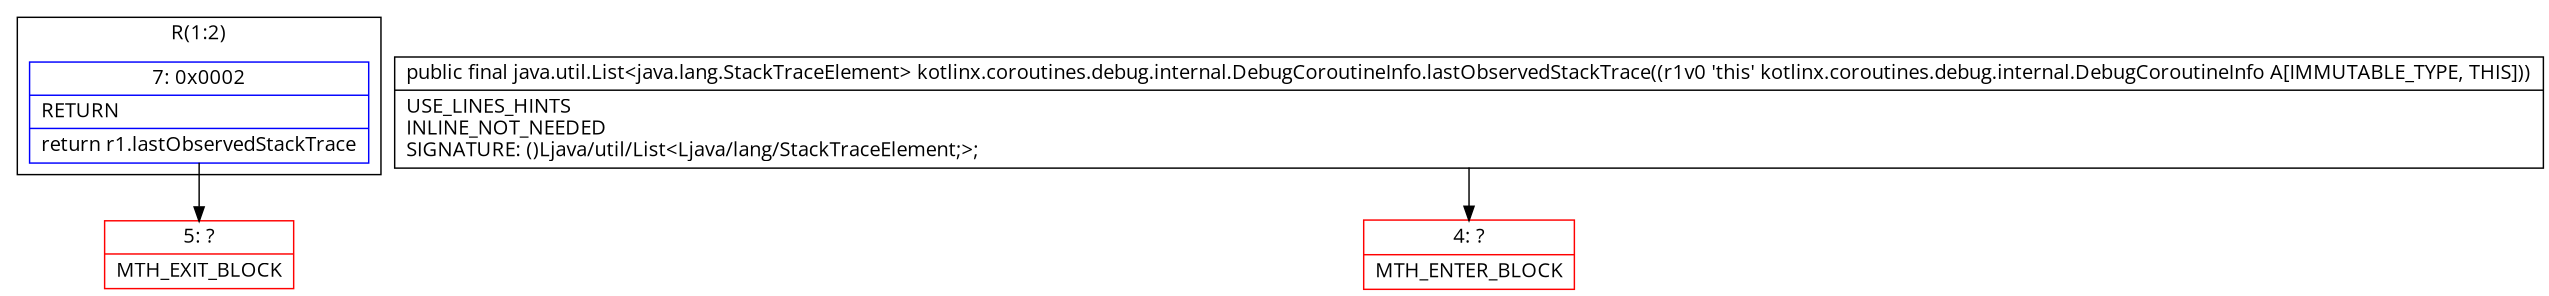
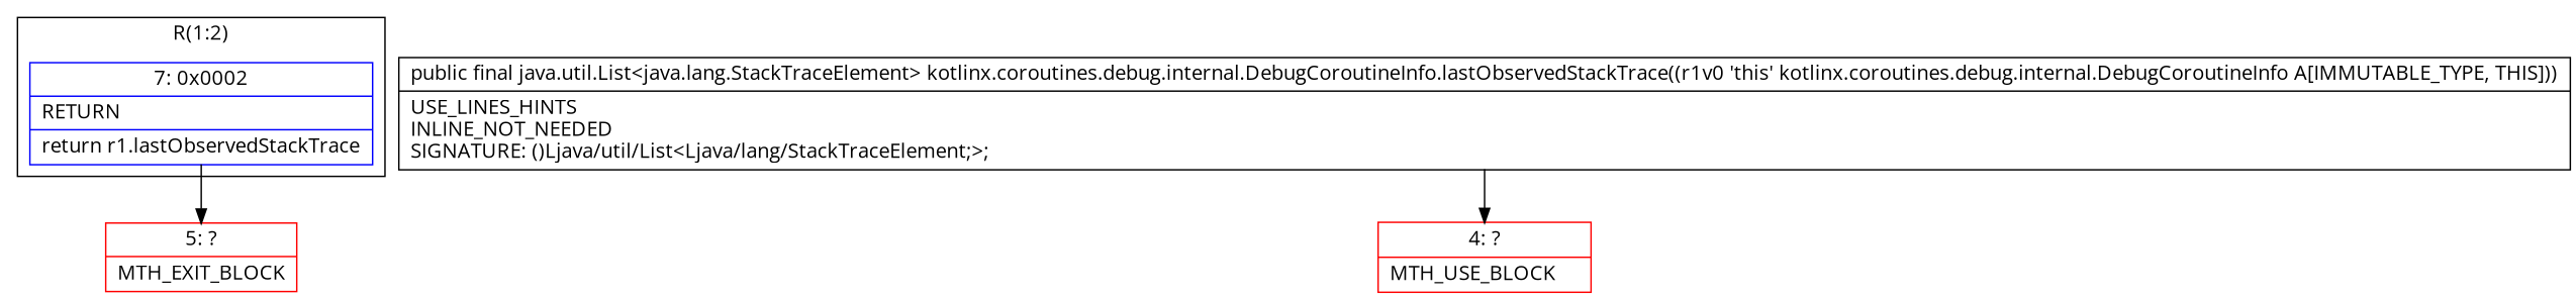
  digraph {
    fontname="Open Sans"
    node [color=red fontname="Open Sans" shape=record]
    edge [fontname="Open Sans"]
    n1 [color=blue label="{7\:\ 0x0002|RETURN\l|return r1.lastObservedStackTrace\l}"]
    n2 [label="{5\:\ ?|MTH_EXIT_BLOCK\l}"]
-   n3 [label="{4\:\ ?|MTH_ENTER_BLOCK\l}"]
+   n3 [label="{4\:\ ?|MTH_USE_BLOCK\l}"]
    n4 [label="{public final java.util.List\<java.lang.StackTraceElement\> kotlinx.coroutines.debug.internal.DebugCoroutineInfo.lastObservedStackTrace((r1v0 'this' kotlinx.coroutines.debug.internal.DebugCoroutineInfo A[IMMUTABLE_TYPE, THIS]))  | USE_LINES_HINTS\lINLINE_NOT_NEEDED\lSIGNATURE: ()Ljava\/util\/List\<Ljava\/lang\/StackTraceElement;\>;\l}" color=""]
    subgraph cluster_1 {
      label="R(1:2)"
      n1
    }
    n1 -> n2
    n4 -> n3
  }
